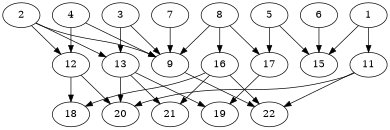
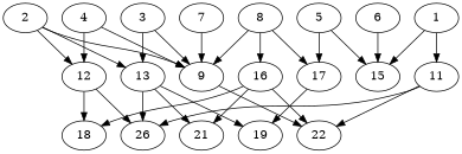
  digraph {
    node [alpha=0.17]
    1 [alpha=0.11 expect_size=11462785701533650]
    11 [expect_size=12831929396841268]
    15 [alpha=0.01 expect_size=47309668745216000000]
-   20 [alpha=0.15 expect_size=2264878174046580]
+   20 [alpha=0.15 expect_size=2264878174046580 label=26]
    22 [alpha=0.19 expect_size=1154908763119574581248]
    2 [alpha=0.09 expect_size=565524592482990720]
    9 [alpha=0.08 expect_size=2355135574165159936000]
    12 [alpha=0.05 expect_size=1667233965263558]
    13 [alpha=0.11 expect_size=2234762431232277]
    18 [alpha=0.16 expect_size=2347207290426510]
    19 [expect_size=13085209445000688]
    21 [alpha=0.03 expect_size=1916993909727308]
    3 [expect_size=215881531437709524992]
    4 [alpha=0.10 expect_size=9146534941444166]
    5 [alpha=0.05 expect_size=426695235558702]
    17 [alpha=0.04 expect_size=1017566796033262720]
    6 [alpha=0.08 expect_size=376160483862667904]
    7 [alpha=0.08 expect_size=291393584548391104]
    8 [alpha=0.06 expect_size=30439291521508744]
    16 [alpha=0.00 expect_size=28013577592655432]
    1 -> 11
    1 -> 15
    11 -> 20
    11 -> 22
    2 -> 9
    2 -> 12
    2 -> 13
    9 -> 22
    12 -> 20
    12 -> 18
    13 -> 20
    13 -> 19
    13 -> 21
    3 -> 9
    3 -> 13
    4 -> 9
    4 -> 12
    5 -> 15
    5 -> 17
    17 -> 19
    6 -> 15
    7 -> 9
    8 -> 9
    8 -> 17
    8 -> 16
    16 -> 22
    16 -> 18
    16 -> 21
  }
